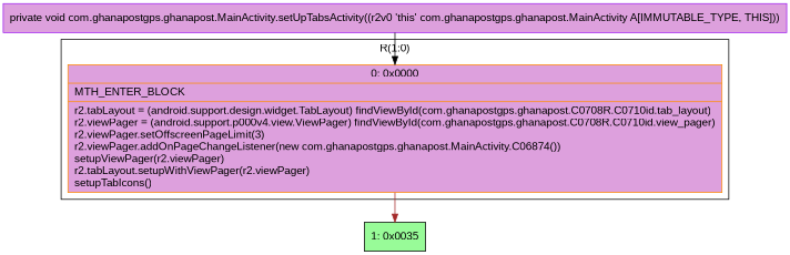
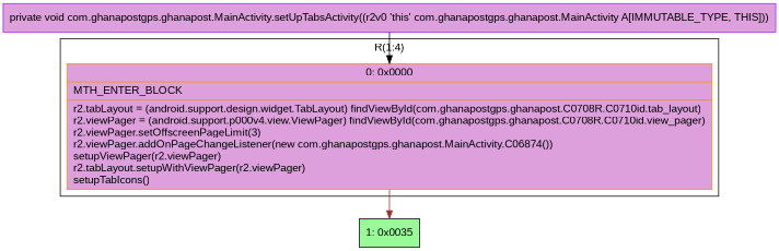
  digraph {
    fontname="Liberation Sans"
    node [shape=record style=filled fillcolor=plum fontname="Liberation Sans"]
    edge [fontname="Liberation Sans"]
    n1 [color=darkorange label="{0\:\ 0x0000|MTH_ENTER_BLOCK\l|r2.tabLayout = (android.support.design.widget.TabLayout) findViewById(com.ghanapostgps.ghanapost.C0708R.C0710id.tab_layout)\lr2.viewPager = (android.support.p000v4.view.ViewPager) findViewById(com.ghanapostgps.ghanapost.C0708R.C0710id.view_pager)\lr2.viewPager.setOffscreenPageLimit(3)\lr2.viewPager.addOnPageChangeListener(new com.ghanapostgps.ghanapost.MainActivity.C06874())\lsetupViewPager(r2.viewPager)\lr2.tabLayout.setupWithViewPager(r2.viewPager)\lsetupTabIcons()\l}"]
    n2 [color=black label="{1\:\ 0x0035}" fillcolor=palegreen]
    n3 [label="{private void com.ghanapostgps.ghanapost.MainActivity.setUpTabsActivity((r2v0 'this' com.ghanapostgps.ghanapost.MainActivity A[IMMUTABLE_TYPE, THIS])) }" color=purple]
    subgraph cluster_1 {
-     label="R(1:0)"
+     label="R(1:4)"
      n1
    }
    n1 -> n2 [color=brown]
    n3 -> n1 [color=black]
  }
